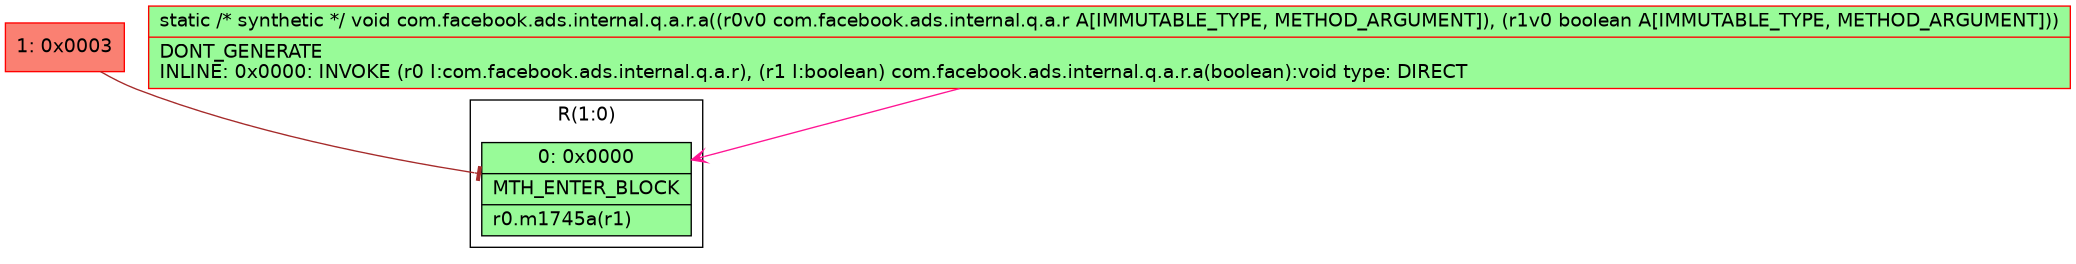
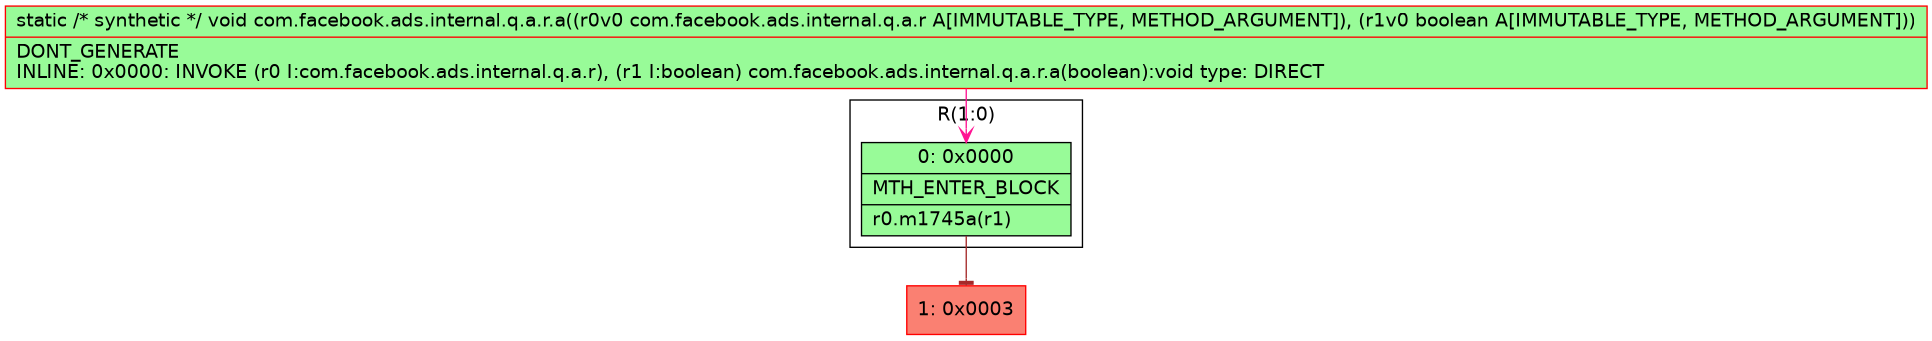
  digraph {
    fontname="DejaVu Sans"
    node [color=red shape=record style=filled fillcolor=palegreen fontname="DejaVu Sans"]
    edge [style=solid fontname="DejaVu Sans"]
    n1 [color=black label="{0\:\ 0x0000|MTH_ENTER_BLOCK\l|r0.m1745a(r1)\l}"]
    n2 [label="{1\:\ 0x0003}" fillcolor=salmon]
    n3 [label="{static \/* synthetic *\/ void com.facebook.ads.internal.q.a.r.a((r0v0 com.facebook.ads.internal.q.a.r A[IMMUTABLE_TYPE, METHOD_ARGUMENT]), (r1v0 boolean A[IMMUTABLE_TYPE, METHOD_ARGUMENT]))  | DONT_GENERATE\lINLINE: 0x0000: INVOKE  (r0 I:com.facebook.ads.internal.q.a.r), (r1 I:boolean) com.facebook.ads.internal.q.a.r.a(boolean):void type: DIRECT\l}"]
    subgraph cluster_1 {
      label="R(1:0)"
      n1
    }
-   n2 -> n1 [color=brown arrowhead=tee]
+   n1 -> n2 [color=brown arrowhead=tee]
    n3 -> n1 [color=deeppink arrowhead=vee]
  }
